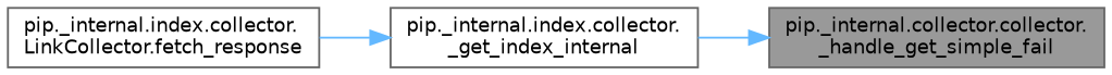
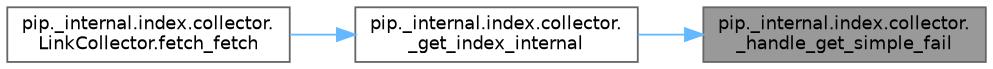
  digraph {
    rankdir=RL
    node [color=grey40 fillcolor=white fontname=Helvetica fontsize=10 shape=box style=filled]
    edge [color=steelblue1 dir=back fontname=Helvetica fontsize=10 labelfontname=Helvetica labelfontsize=10 style=solid]
-   n1 [color=gray40 fillcolor=grey60 fontcolor=black height=0.2 label="pip._internal.collector.collector.\l_handle_get_simple_fail" width=0.4]
+   n1 [color=gray40 fillcolor=grey60 fontcolor=black height=0.2 label="pip._internal.index.collector.\l_handle_get_simple_fail" width=0.4]
    n2 [height=0.2 label="pip._internal.index.collector.\l_get_index_internal" width=0.4]
-   n3 [height=0.2 label="pip._internal.index.collector.\lLinkCollector.fetch_response" width=0.4]
+   n3 [height=0.2 label="pip._internal.index.collector.\lLinkCollector.fetch_fetch" width=0.4]
    n1 -> n2
    n2 -> n3
  }
